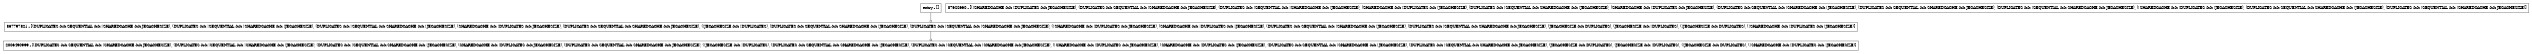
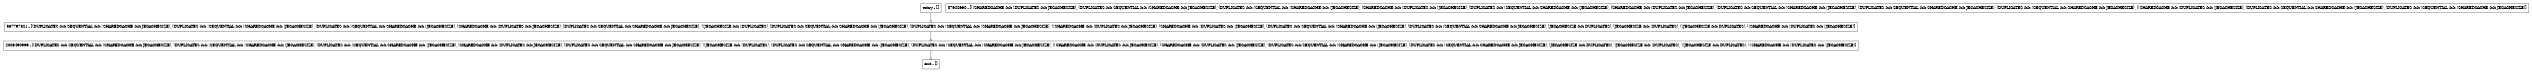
  digraph {
    node [shape=record]
    edge [arrowhead=odot]
    n1 [label="entry - []"]
    n2 [label="867797821 - [(DUPLICATES && SEQUENTIAL && !SHAREDCACHE && JECACHESIZE), (DUPLICATES && !SEQUENTIAL && !SHAREDCACHE && !JECACHESIZE), (DUPLICATES && !SEQUENTIAL && SHAREDCACHE && !JECACHESIZE), (SHAREDCACHE && !DUPLICATES && JECACHESIZE), (DUPLICATES && SEQUENTIAL && SHAREDCACHE && JECACHESIZE), (!JECACHESIZE && !DUPLICATES), (DUPLICATES && SEQUENTIAL && SHAREDCACHE && !JECACHESIZE), (DUPLICATES && !SEQUENTIAL && !SHAREDCACHE && JECACHESIZE), (!SHAREDCACHE && !DUPLICATES && JECACHESIZE), (SHAREDCACHE && !DUPLICATES && !JECACHESIZE), (DUPLICATES && SEQUENTIAL && !SHAREDCACHE && !JECACHESIZE), (DUPLICATES && !SEQUENTIAL && SHAREDCACHE && JECACHESIZE), (JECACHESIZE && DUPLICATES), (JECACHESIZE && !DUPLICATES), (!JECACHESIZE && DUPLICATES), (!SHAREDCACHE && !DUPLICATES && !JECACHESIZE)]"]
+   n3 [label="exit - []"]
    n4 [label="2006490999 - [(DUPLICATES && SEQUENTIAL && !SHAREDCACHE && JECACHESIZE), (DUPLICATES && !SEQUENTIAL && !SHAREDCACHE && !JECACHESIZE), (DUPLICATES && !SEQUENTIAL && SHAREDCACHE && !JECACHESIZE), (SHAREDCACHE && !DUPLICATES && JECACHESIZE), (DUPLICATES && SEQUENTIAL && SHAREDCACHE && JECACHESIZE), (!JECACHESIZE && !DUPLICATES), (DUPLICATES && SEQUENTIAL && SHAREDCACHE && !JECACHESIZE), (DUPLICATES && !SEQUENTIAL && !SHAREDCACHE && JECACHESIZE), (!SHAREDCACHE && !DUPLICATES && JECACHESIZE), (SHAREDCACHE && !DUPLICATES && !JECACHESIZE), (DUPLICATES && SEQUENTIAL && !SHAREDCACHE && !JECACHESIZE), (DUPLICATES && !SEQUENTIAL && SHAREDCACHE && JECACHESIZE), (JECACHESIZE && DUPLICATES), (JECACHESIZE && !DUPLICATES), (!JECACHESIZE && DUPLICATES), (!SHAREDCACHE && !DUPLICATES && !JECACHESIZE)]"]
    n5 [label="87622660 - [(!SHAREDCACHE && !DUPLICATES && JECACHESIZE), (DUPLICATES && SEQUENTIAL && !SHAREDCACHE && JECACHESIZE), (DUPLICATES && !SEQUENTIAL && !SHAREDCACHE && !JECACHESIZE), (SHAREDCACHE && !DUPLICATES && !JECACHESIZE), (DUPLICATES && !SEQUENTIAL && SHAREDCACHE && !JECACHESIZE), (SHAREDCACHE && !DUPLICATES && JECACHESIZE), (DUPLICATES && SEQUENTIAL && !SHAREDCACHE && !JECACHESIZE), (DUPLICATES && SEQUENTIAL && SHAREDCACHE && JECACHESIZE), (DUPLICATES && !SEQUENTIAL && SHAREDCACHE && JECACHESIZE), (!SHAREDCACHE && !DUPLICATES && !JECACHESIZE), (DUPLICATES && SEQUENTIAL && SHAREDCACHE && !JECACHESIZE), (DUPLICATES && !SEQUENTIAL && !SHAREDCACHE && JECACHESIZE)]"]
    n1 -> n2
    n2 -> n4
+   n4 -> n3
  }
